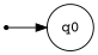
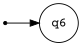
  digraph {
    rankdir=LR
    fontname="Courier Prime"
    node [fontname="Courier Prime"]
    point_q0 [shape=point]
-   q0 [shape=circle]
+   q0 [shape=circle label=q6]
    point_q0 -> q0 [fontname="Courier Prime"]
  }
